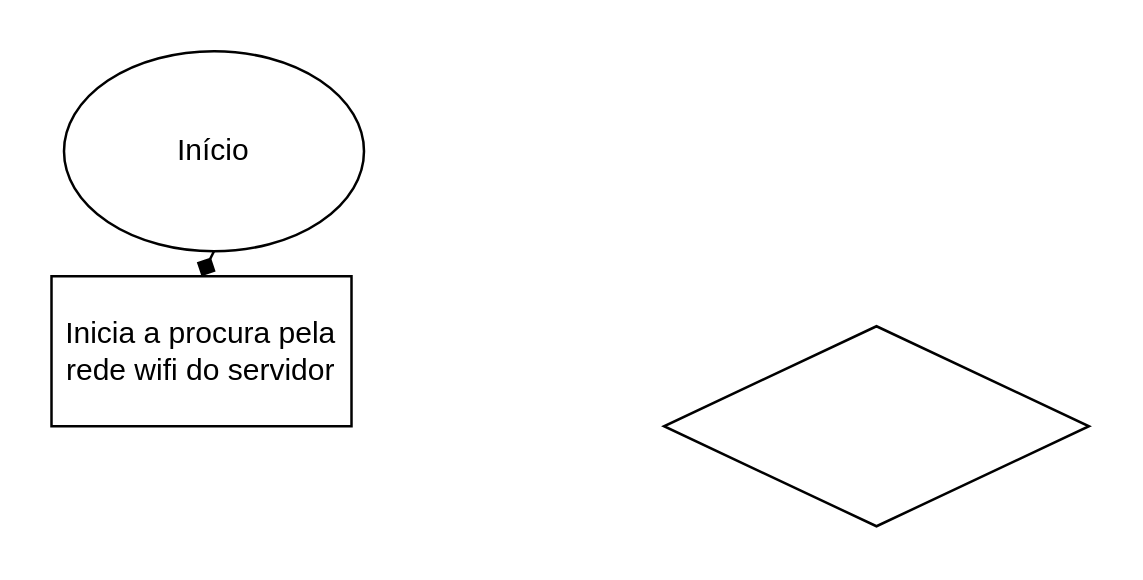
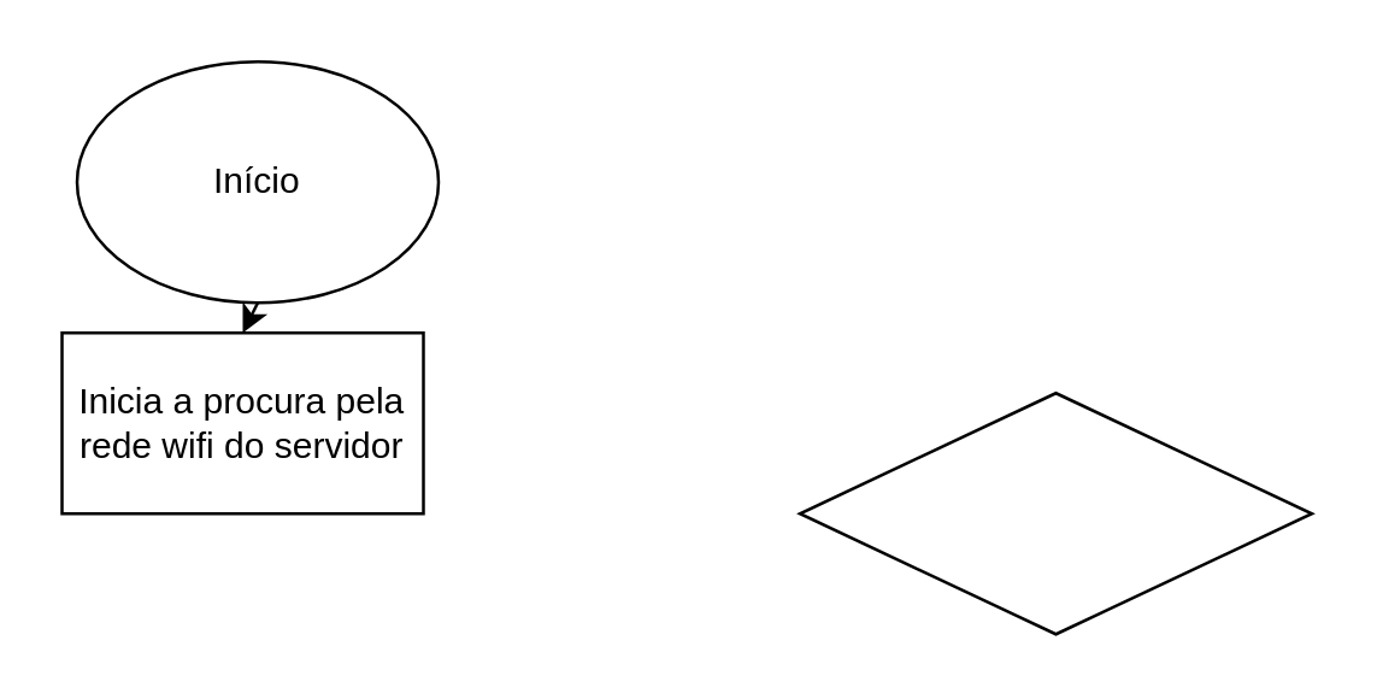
  <mxCell id="0" />
  <mxCell id="1" parent="0" />
  <mxCell id="2" value="" style="rhombus;whiteSpace=wrap;html=1;" parent="1" vertex="1"><mxGeometry x="265" y="130" width="170" height="80" as="geometry" /></mxCell>
- <mxCell id="3" value="" style="endArrow=diamond;html=1;exitX=0.5;exitY=1;exitDx=0;exitDy=0;entryX=0.5;entryY=0;entryDx=0;entryDy=0;" parent="1" source="4" target="5" edge="1"><mxGeometry width="50" height="50" relative="1" as="geometry"><mxPoint x="25" y="300" as="sourcePoint" /><mxPoint x="-55" y="440" as="targetPoint" /></mxGeometry></mxCell>
+ <mxCell id="3" value="" style="endArrow=classic;html=1;exitX=0.5;exitY=1;exitDx=0;exitDy=0;entryX=0.5;entryY=0;entryDx=0;entryDy=0;" parent="1" source="4" target="5" edge="1"><mxGeometry width="50" height="50" relative="1" as="geometry"><mxPoint x="25" y="300" as="sourcePoint" /><mxPoint x="-55" y="440" as="targetPoint" /></mxGeometry></mxCell>
  <mxCell id="4" value="Início" style="ellipse;whiteSpace=wrap;html=1;" parent="1" vertex="1"><mxGeometry x="25" y="20" width="120" height="80" as="geometry" /></mxCell>
  <mxCell id="5" value="Inicia a procura pela rede wifi do servidor" style="rounded=0;whiteSpace=wrap;html=1;" parent="1" vertex="1"><mxGeometry x="20" y="110" width="120" height="60" as="geometry" /></mxCell>
